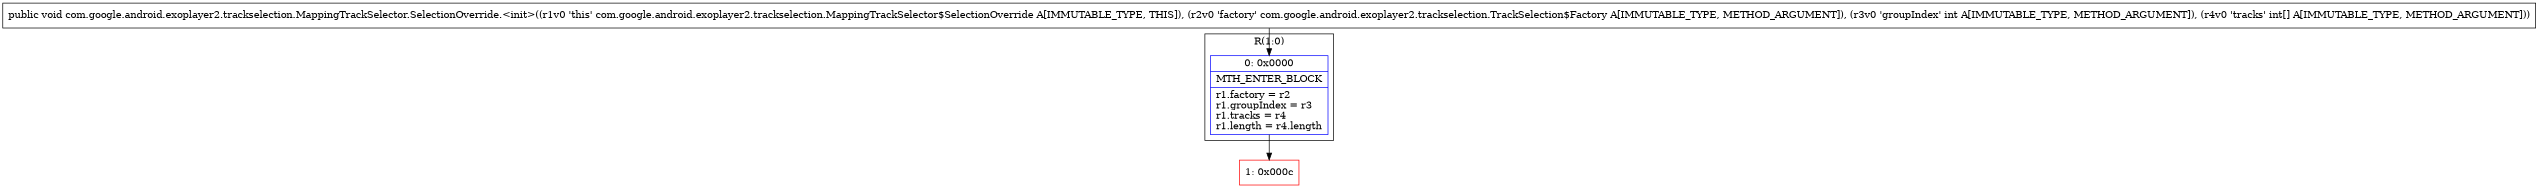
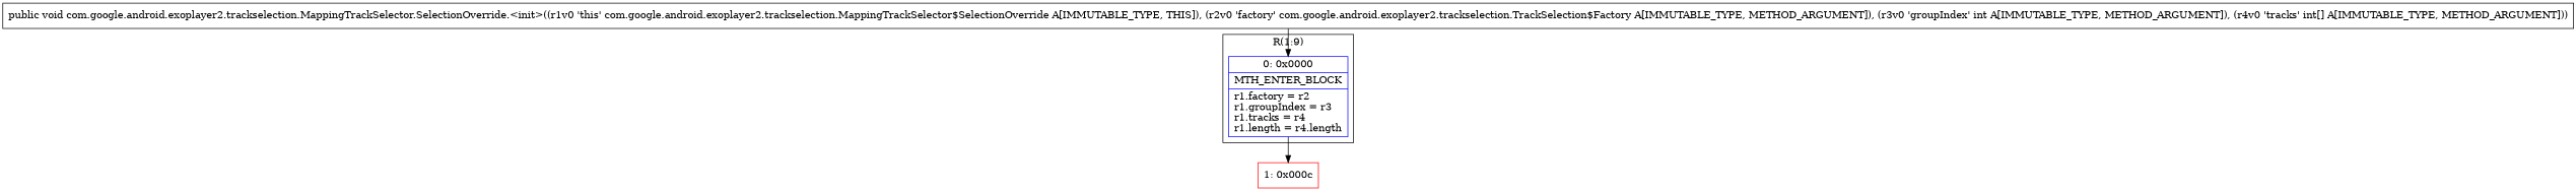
  digraph {
    node [shape=record]
    n1 [color=blue label="{0\:\ 0x0000|MTH_ENTER_BLOCK\l|r1.factory = r2\lr1.groupIndex = r3\lr1.tracks = r4\lr1.length = r4.length\l}"]
    n2 [color=red label="{1\:\ 0x000c}"]
    n3 [label="{public void com.google.android.exoplayer2.trackselection.MappingTrackSelector.SelectionOverride.\<init\>((r1v0 'this' com.google.android.exoplayer2.trackselection.MappingTrackSelector$SelectionOverride A[IMMUTABLE_TYPE, THIS]), (r2v0 'factory' com.google.android.exoplayer2.trackselection.TrackSelection$Factory A[IMMUTABLE_TYPE, METHOD_ARGUMENT]), (r3v0 'groupIndex' int A[IMMUTABLE_TYPE, METHOD_ARGUMENT]), (r4v0 'tracks' int[] A[IMMUTABLE_TYPE, METHOD_ARGUMENT])) }"]
    subgraph cluster_1 {
-     label="R(1:0)"
+     label="R(1:9)"
      n1
    }
    n1 -> n2
    n3 -> n1
  }
